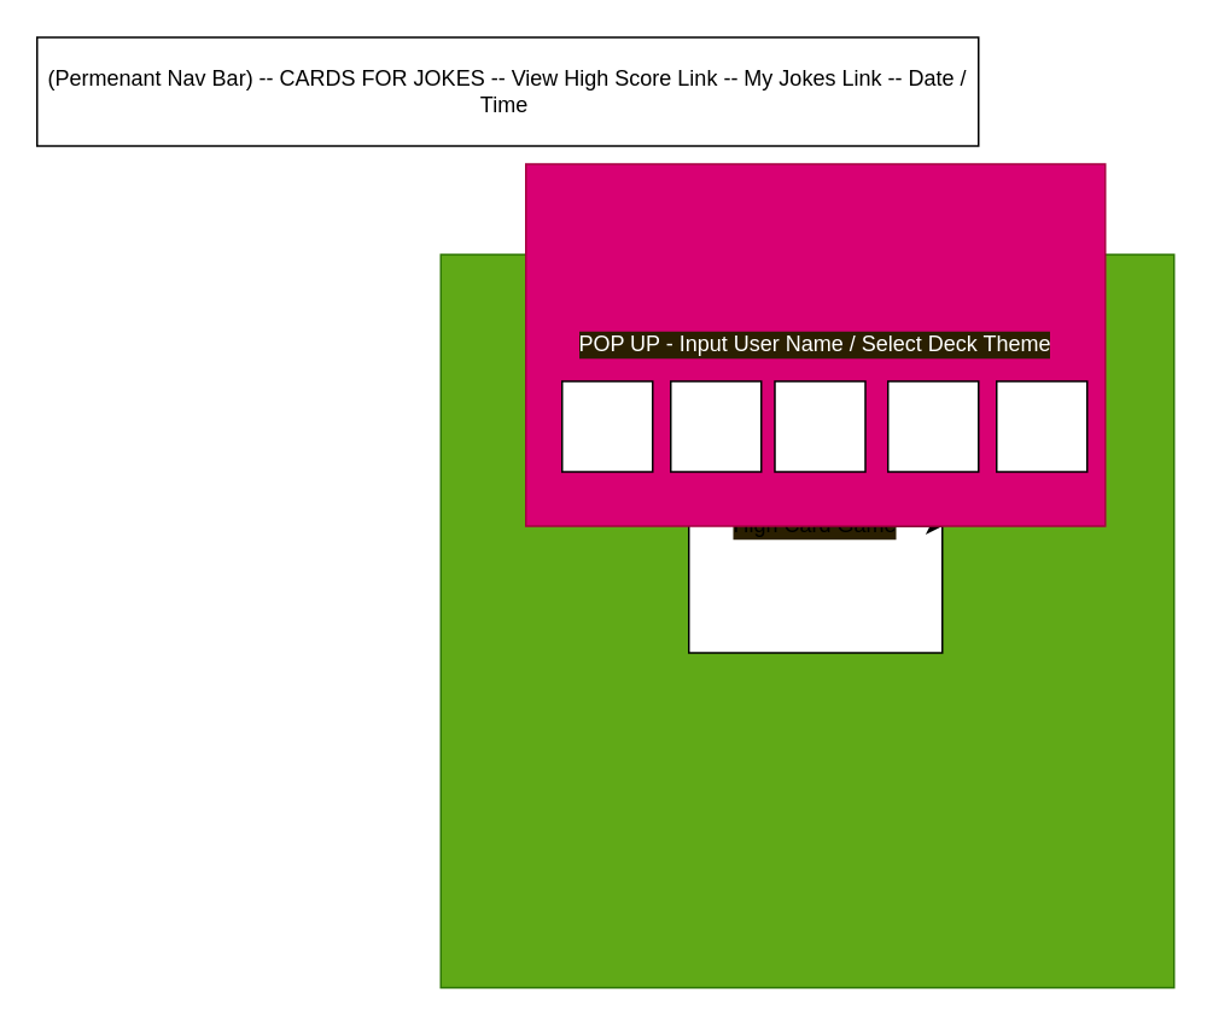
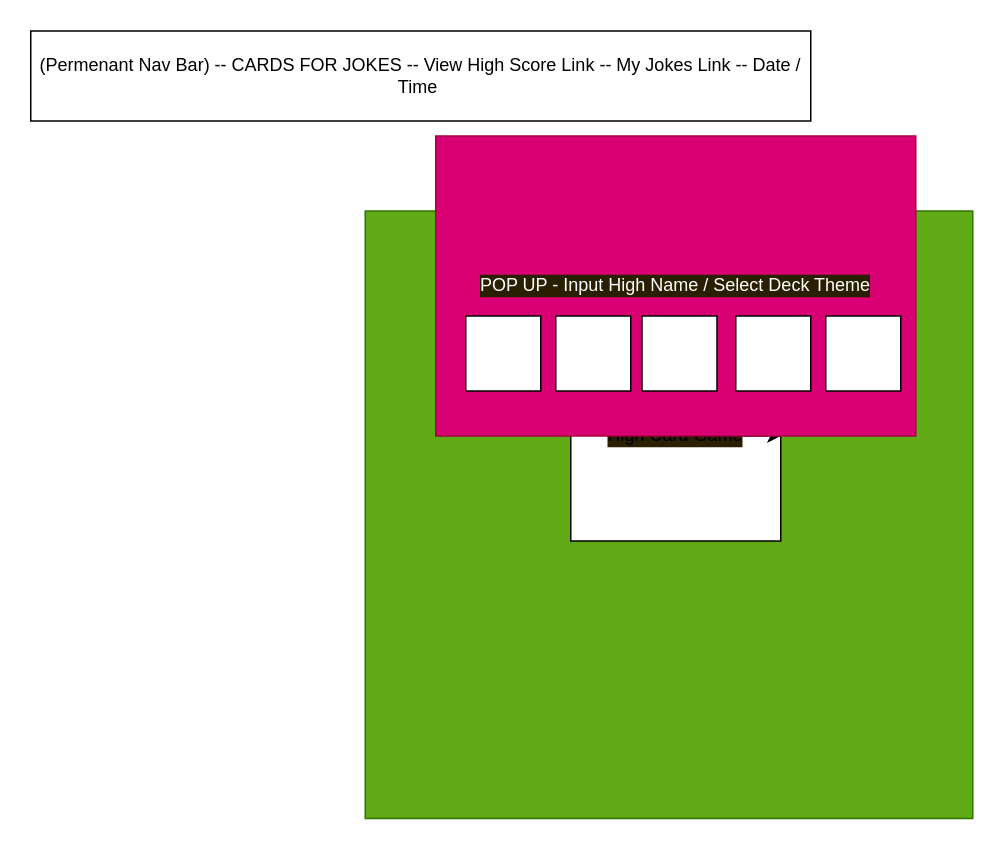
  <mxCell id="0" />
  <mxCell id="1" parent="0" />
  <mxCell id="2" value="" style="whiteSpace=wrap;html=1;aspect=fixed;labelBackgroundColor=#2A1F01;fillColor=#60a917;fontColor=#ffffff;strokeColor=#2D7600;" vertex="1" parent="1"><mxGeometry x="243" y="140" width="405" height="405" as="geometry" /></mxCell>
  <mxCell id="3" value="(Permenant Nav Bar) -- CARDS FOR JOKES -- View High Score Link -- My Jokes Link -- Date / Time&amp;nbsp;" style="rounded=0;whiteSpace=wrap;html=1;" vertex="1" parent="1"><mxGeometry x="20" y="20" width="520" height="60" as="geometry" /></mxCell>
  <mxCell id="4" value="High Card Game" style="whiteSpace=wrap;html=1;aspect=fixed;labelBackgroundColor=#2A1F01;" vertex="1" parent="1"><mxGeometry x="380" y="220" width="140" height="140" as="geometry" /></mxCell>
  <mxCell id="5" style="edgeStyle=none;html=1;exitX=0.5;exitY=1;exitDx=0;exitDy=0;" edge="1" parent="1" source="6" target="4"><mxGeometry relative="1" as="geometry" /></mxCell>
- <mxCell id="6" value="POP UP - Input User Name / Select Deck Theme" style="rounded=0;whiteSpace=wrap;html=1;labelBackgroundColor=#2A1F01;fillColor=#d80073;fontColor=#ffffff;strokeColor=#A50040;" vertex="1" parent="1"><mxGeometry x="290" y="90" width="320" height="200" as="geometry" /></mxCell>
+ <mxCell id="6" value="POP UP - Input High Name / Select Deck Theme" style="rounded=0;whiteSpace=wrap;html=1;labelBackgroundColor=#2A1F01;fillColor=#d80073;fontColor=#ffffff;strokeColor=#A50040;" vertex="1" parent="1"><mxGeometry x="290" y="90" width="320" height="200" as="geometry" /></mxCell>
  <mxCell id="7" value="" style="whiteSpace=wrap;html=1;aspect=fixed;labelBackgroundColor=#2A1F01;" vertex="1" parent="1"><mxGeometry x="310" y="210" width="50" height="50" as="geometry" /></mxCell>
  <mxCell id="8" value="" style="whiteSpace=wrap;html=1;aspect=fixed;labelBackgroundColor=#2A1F01;" vertex="1" parent="1"><mxGeometry x="370" y="210" width="50" height="50" as="geometry" /></mxCell>
  <mxCell id="9" value="" style="whiteSpace=wrap;html=1;aspect=fixed;labelBackgroundColor=#2A1F01;" vertex="1" parent="1"><mxGeometry x="427.5" y="210" width="50" height="50" as="geometry" /></mxCell>
  <mxCell id="10" value="" style="whiteSpace=wrap;html=1;aspect=fixed;labelBackgroundColor=#2A1F01;" vertex="1" parent="1"><mxGeometry x="490" y="210" width="50" height="50" as="geometry" /></mxCell>
  <mxCell id="11" value="" style="whiteSpace=wrap;html=1;aspect=fixed;labelBackgroundColor=#2A1F01;" vertex="1" parent="1"><mxGeometry x="550" y="210" width="50" height="50" as="geometry" /></mxCell>
